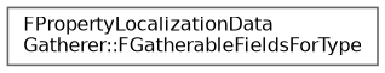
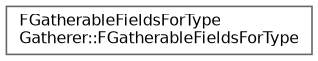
  digraph {
    rankdir=LR
-   n1 [color=grey40 fillcolor=white fontname=Helvetica fontsize=10 height=0.2 label="FPropertyLocalizationData\lGatherer::FGatherableFieldsForType" shape=box style=filled width=0.4]
+   n1 [color=grey40 fillcolor=white fontname=Helvetica fontsize=10 height=0.2 label="FGatherableFieldsForType\lGatherer::FGatherableFieldsForType" shape=box style=filled width=0.4]
  }
